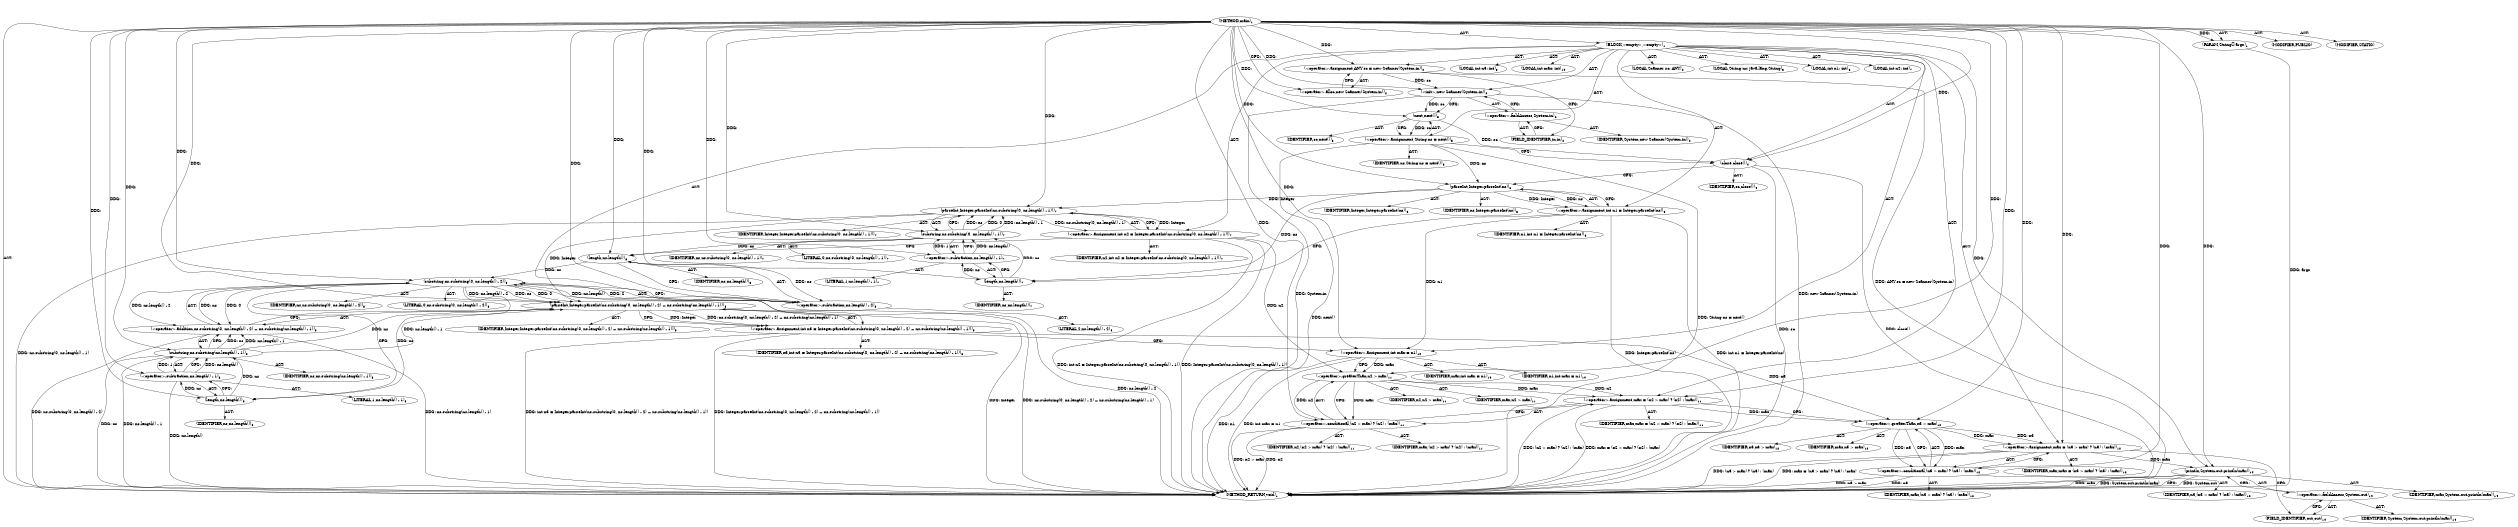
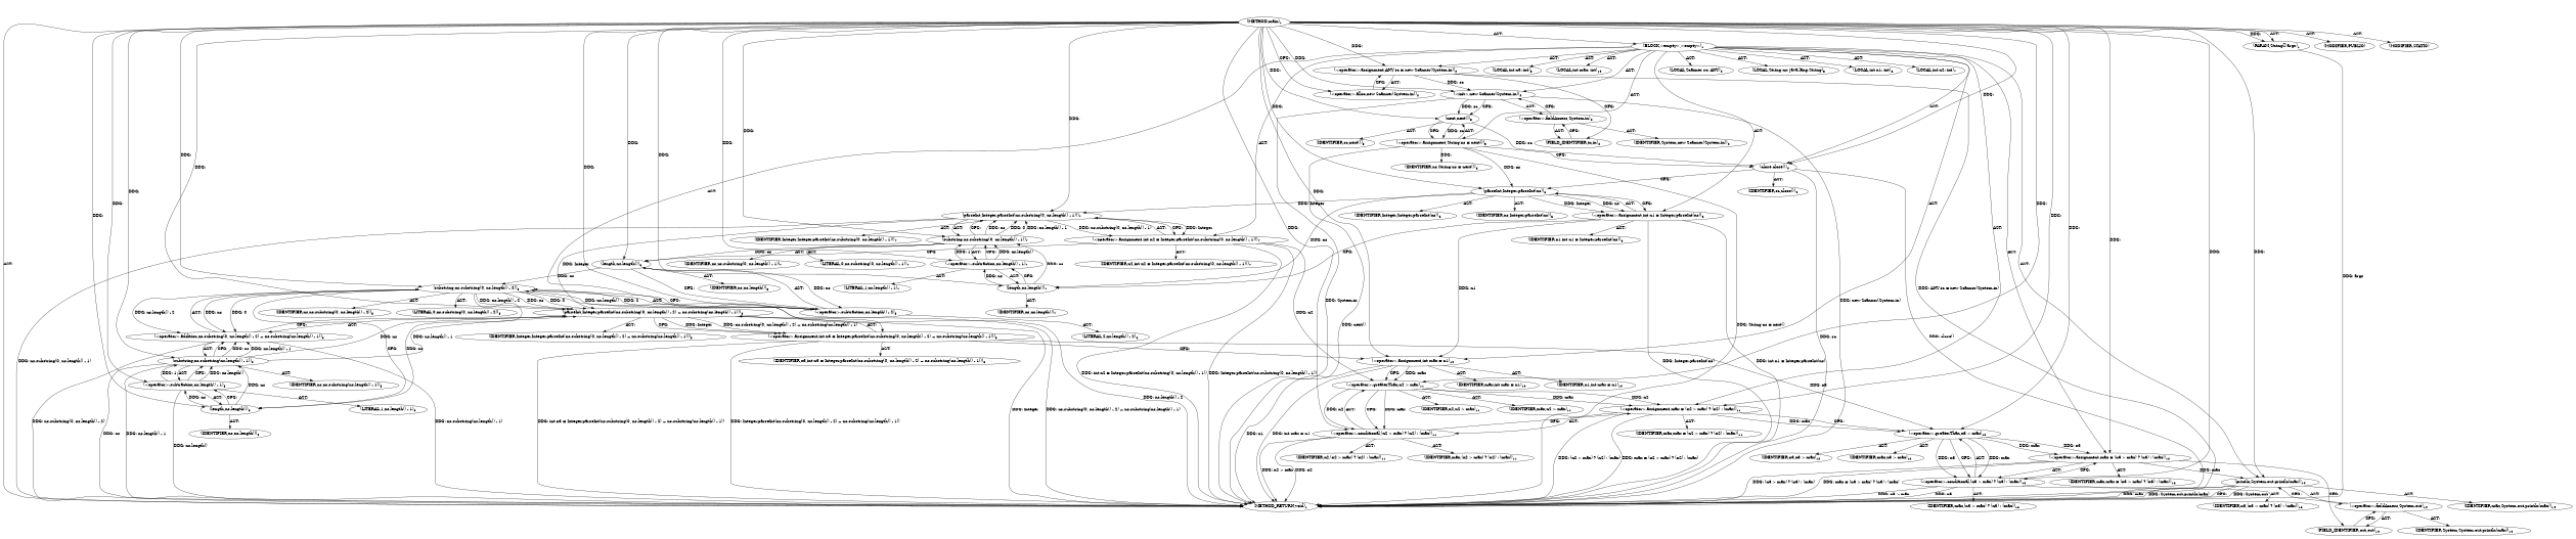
  digraph {
    n1 [label=<(METHOD,main)<SUB>1</SUB>>]
    n2 [label=<(PARAM,String[] args)<SUB>1</SUB>>]
    n3 [label=<(BLOCK,&lt;empty&gt;,&lt;empty&gt;)<SUB>1</SUB>>]
    n4 [label=<(&lt;operator&gt;.assignment,ANY sc = new Scanner(System.in))<SUB>2</SUB>>]
    n5 [label=<(&lt;operator&gt;.alloc,new Scanner(System.in))<SUB>2</SUB>>]
    n6 [label=<(&lt;init&gt;,new Scanner(System.in))<SUB>2</SUB>>]
    n7 [label=<(next,next())<SUB>3</SUB>>]
    n8 [label=<(close,close())<SUB>4</SUB>>]
    n9 [label=<(parseInt,Integer.parseInt(ns))<SUB>6</SUB>>]
    n10 [label=<(parseInt,Integer.parseInt(ns.substring(0, ns.length() - 1)))<SUB>7</SUB>>]
    n11 [label=<(substring,ns.substring(0, ns.length() - 1))<SUB>7</SUB>>]
    n12 [label=<(&lt;operator&gt;.subtraction,ns.length() - 1)<SUB>7</SUB>>]
    n13 [label=<(length,ns.length())<SUB>7</SUB>>]
    n14 [label=<(parseInt,Integer.parseInt(ns.substring(0, ns.length() - 2) + ns.substring(ns.length() - 1)))<SUB>8</SUB>>]
    n15 [label=<(substring,ns.substring(0, ns.length() - 2))<SUB>8</SUB>>]
    n16 [label=<(&lt;operator&gt;.subtraction,ns.length() - 2)<SUB>8</SUB>>]
    n17 [label=<(length,ns.length())<SUB>8</SUB>>]
    n18 [label=<(substring,ns.substring(ns.length() - 1))<SUB>8</SUB>>]
    n19 [label=<(&lt;operator&gt;.subtraction,ns.length() - 1)<SUB>8</SUB>>]
    n20 [label=<(length,ns.length())<SUB>8</SUB>>]
    n21 [label=<(&lt;operator&gt;.assignment,int max = n1)<SUB>10</SUB>>]
    n22 [label=<(&lt;operator&gt;.assignment,max = (n2 &gt; max) ? (n2) : (max))<SUB>11</SUB>>]
    n23 [label=<(&lt;operator&gt;.conditional,(n2 &gt; max) ? (n2) : (max))<SUB>11</SUB>>]
    n24 [label=<(&lt;operator&gt;.greaterThan,n2 &gt; max)<SUB>11</SUB>>]
    n25 [label=<(&lt;operator&gt;.assignment,max = (n3 &gt; max) ? (n3) : (max))<SUB>12</SUB>>]
    n26 [label=<(&lt;operator&gt;.conditional,(n3 &gt; max) ? (n3) : (max))<SUB>12</SUB>>]
    n27 [label=<(&lt;operator&gt;.greaterThan,n3 &gt; max)<SUB>12</SUB>>]
    n28 [label=<(println,System.out.println(max))<SUB>14</SUB>>]
    n29 [label=<(MODIFIER,PUBLIC)>]
    n30 [label=<(MODIFIER,STATIC)>]
    n31 [label=<(METHOD_RETURN,void)<SUB>1</SUB>>]
    n32 [label=<(LOCAL,Scanner sc: ANY)<SUB>2</SUB>>]
    n33 [label=<(LOCAL,String ns: java.lang.String)<SUB>3</SUB>>]
    n34 [label=<(&lt;operator&gt;.assignment,String ns = next())<SUB>3</SUB>>]
    n35 [label=<(LOCAL,int n1: int)<SUB>6</SUB>>]
    n36 [label=<(&lt;operator&gt;.assignment,int n1 = Integer.parseInt(ns))<SUB>6</SUB>>]
    n37 [label=<(LOCAL,int n2: int)<SUB>7</SUB>>]
    n38 [label=<(&lt;operator&gt;.assignment,int n2 = Integer.parseInt(ns.substring(0, ns.length() - 1)))<SUB>7</SUB>>]
    n39 [label=<(LOCAL,int n3: int)<SUB>8</SUB>>]
    n40 [label=<(&lt;operator&gt;.assignment,int n3 = Integer.parseInt(ns.substring(0, ns.length() - 2) + ns.substring(ns.length() - 1)))<SUB>8</SUB>>]
    n41 [label=<(LOCAL,int max: int)<SUB>10</SUB>>]
    n42 [label=<(FIELD_IDENTIFIER,in,in)<SUB>2</SUB>>]
    n43 [label=<(&lt;operator&gt;.fieldAccess,System.in)<SUB>2</SUB>>]
    n44 [label=<(IDENTIFIER,sc,next())<SUB>3</SUB>>]
    n45 [label=<(IDENTIFIER,sc,close())<SUB>4</SUB>>]
    n46 [label=<(IDENTIFIER,Integer,Integer.parseInt(ns))<SUB>6</SUB>>]
    n47 [label=<(IDENTIFIER,ns,Integer.parseInt(ns))<SUB>6</SUB>>]
    n48 [label=<(IDENTIFIER,Integer,Integer.parseInt(ns.substring(0, ns.length() - 1)))<SUB>7</SUB>>]
    n49 [label=<(IDENTIFIER,ns,ns.substring(0, ns.length() - 1))<SUB>7</SUB>>]
    n50 [label=<(LITERAL,0,ns.substring(0, ns.length() - 1))<SUB>7</SUB>>]
    n51 [label=<(LITERAL,1,ns.length() - 1)<SUB>7</SUB>>]
    n52 [label=<(IDENTIFIER,ns,ns.length())<SUB>7</SUB>>]
    n53 [label=<(IDENTIFIER,Integer,Integer.parseInt(ns.substring(0, ns.length() - 2) + ns.substring(ns.length() - 1)))<SUB>8</SUB>>]
    n54 [label=<(&lt;operator&gt;.addition,ns.substring(0, ns.length() - 2) + ns.substring(ns.length() - 1))<SUB>8</SUB>>]
    n55 [label=<(IDENTIFIER,ns,ns.substring(0, ns.length() - 2))<SUB>8</SUB>>]
    n56 [label=<(LITERAL,0,ns.substring(0, ns.length() - 2))<SUB>8</SUB>>]
    n57 [label=<(LITERAL,2,ns.length() - 2)<SUB>8</SUB>>]
    n58 [label=<(IDENTIFIER,ns,ns.length())<SUB>8</SUB>>]
    n59 [label=<(IDENTIFIER,ns,ns.substring(ns.length() - 1))<SUB>8</SUB>>]
    n60 [label=<(LITERAL,1,ns.length() - 1)<SUB>8</SUB>>]
    n61 [label=<(IDENTIFIER,ns,ns.length())<SUB>8</SUB>>]
    n62 [label=<(IDENTIFIER,max,int max = n1)<SUB>10</SUB>>]
    n63 [label=<(IDENTIFIER,n1,int max = n1)<SUB>10</SUB>>]
    n64 [label=<(IDENTIFIER,max,max = (n2 &gt; max) ? (n2) : (max))<SUB>11</SUB>>]
    n65 [label=<(IDENTIFIER,n2,(n2 &gt; max) ? (n2) : (max))<SUB>11</SUB>>]
    n66 [label=<(IDENTIFIER,max,(n2 &gt; max) ? (n2) : (max))<SUB>11</SUB>>]
    n67 [label=<(IDENTIFIER,n2,n2 &gt; max)<SUB>11</SUB>>]
    n68 [label=<(IDENTIFIER,max,n2 &gt; max)<SUB>11</SUB>>]
    n69 [label=<(IDENTIFIER,max,max = (n3 &gt; max) ? (n3) : (max))<SUB>12</SUB>>]
    n70 [label=<(FIELD_IDENTIFIER,out,out)<SUB>14</SUB>>]
    n71 [label=<(IDENTIFIER,n3,(n3 &gt; max) ? (n3) : (max))<SUB>12</SUB>>]
    n72 [label=<(IDENTIFIER,max,(n3 &gt; max) ? (n3) : (max))<SUB>12</SUB>>]
    n73 [label=<(IDENTIFIER,n3,n3 &gt; max)<SUB>12</SUB>>]
    n74 [label=<(IDENTIFIER,max,n3 &gt; max)<SUB>12</SUB>>]
    n75 [label=<(&lt;operator&gt;.fieldAccess,System.out)<SUB>14</SUB>>]
    n76 [label=<(IDENTIFIER,max,System.out.println(max))<SUB>14</SUB>>]
    n77 [label=<(IDENTIFIER,ns,String ns = next())<SUB>3</SUB>>]
    n78 [label=<(IDENTIFIER,n1,int n1 = Integer.parseInt(ns))<SUB>6</SUB>>]
    n79 [label=<(IDENTIFIER,n2,int n2 = Integer.parseInt(ns.substring(0, ns.length() - 1)))<SUB>7</SUB>>]
    n80 [label=<(IDENTIFIER,n3,int n3 = Integer.parseInt(ns.substring(0, ns.length() - 2) + ns.substring(ns.length() - 1)))<SUB>8</SUB>>]
    n81 [label=<(IDENTIFIER,System,new Scanner(System.in))<SUB>2</SUB>>]
    n82 [label=<(IDENTIFIER,System,System.out.println(max))<SUB>14</SUB>>]
    n1 -> n2 [label="AST: "]
    n1 -> n2 [label="DDG: "]
    n1 -> n3 [label="AST: "]
    n1 -> n4 [label="DDG: "]
    n1 -> n5 [label="CFG: "]
    n1 -> n6 [label="DDG: "]
    n1 -> n7 [label="DDG: "]
    n1 -> n8 [label="DDG: "]
    n1 -> n9 [label="DDG: "]
    n1 -> n10 [label="DDG: "]
    n1 -> n11 [label="DDG: "]
    n1 -> n12 [label="DDG: "]
    n1 -> n13 [label="DDG: "]
    n1 -> n14 [label="DDG: "]
    n1 -> n15 [label="DDG: "]
    n1 -> n16 [label="DDG: "]
    n1 -> n17 [label="DDG: "]
    n1 -> n18 [label="DDG: "]
    n1 -> n19 [label="DDG: "]
    n1 -> n20 [label="DDG: "]
    n1 -> n21 [label="DDG: "]
    n1 -> n22 [label="DDG: "]
    n1 -> n23 [label="DDG: "]
    n1 -> n24 [label="DDG: "]
    n1 -> n25 [label="DDG: "]
    n1 -> n26 [label="DDG: "]
    n1 -> n27 [label="DDG: "]
    n1 -> n28 [label="DDG: "]
    n1 -> n29 [label="AST: "]
    n1 -> n30 [label="AST: "]
    n1 -> n31 [label="AST: "]
    n2 -> n31 [label="DDG: args"]
    n3 -> n4 [label="AST: "]
    n3 -> n6 [label="AST: "]
    n3 -> n8 [label="AST: "]
    n3 -> n21 [label="AST: "]
    n3 -> n22 [label="AST: "]
    n3 -> n25 [label="AST: "]
-   n3 -> n28 [label="DDG: "]
+   n3 -> n28 [label="AST: "]
    n3 -> n32 [label="AST: "]
    n3 -> n33 [label="AST: "]
    n3 -> n34 [label="AST: "]
    n3 -> n35 [label="AST: "]
    n3 -> n36 [label="AST: "]
    n3 -> n37 [label="AST: "]
    n3 -> n38 [label="AST: "]
    n3 -> n39 [label="AST: "]
    n3 -> n40 [label="AST: "]
    n3 -> n41 [label="AST: "]
    n4 -> n5 [label="AST: "]
    n4 -> n6 [label="DDG: sc"]
    n4 -> n31 [label="DDG: ANY sc = new Scanner(System.in)"]
    n4 -> n42 [label="CFG: "]
    n5 -> n4 [label="CFG: "]
    n6 -> n7 [label="CFG: "]
    n6 -> n7 [label="DDG: sc"]
    n6 -> n31 [label="DDG: System.in"]
    n6 -> n31 [label="DDG: new Scanner(System.in)"]
    n6 -> n43 [label="AST: "]
    n7 -> n8 [label="DDG: sc"]
    n7 -> n34 [label="CFG: "]
    n7 -> n34 [label="DDG: sc"]
    n7 -> n44 [label="AST: "]
    n8 -> n9 [label="CFG: "]
    n8 -> n31 [label="DDG: sc"]
    n8 -> n31 [label="DDG: close()"]
    n8 -> n45 [label="AST: "]
    n9 -> n10 [label="DDG: Integer"]
    n9 -> n13 [label="DDG: ns"]
    n9 -> n36 [label="CFG: "]
    n9 -> n36 [label="DDG: Integer"]
    n9 -> n36 [label="DDG: ns"]
    n9 -> n46 [label="AST: "]
    n9 -> n47 [label="AST: "]
    n10 -> n11 [label="AST: "]
    n10 -> n14 [label="DDG: Integer"]
    n10 -> n31 [label="DDG: ns.substring(0, ns.length() - 1)"]
    n10 -> n38 [label="CFG: "]
    n10 -> n38 [label="DDG: Integer"]
    n10 -> n38 [label="DDG: ns.substring(0, ns.length() - 1)"]
    n10 -> n48 [label="AST: "]
    n11 -> n10 [label="CFG: "]
    n11 -> n10 [label="DDG: ns"]
    n11 -> n10 [label="DDG: 0"]
    n11 -> n10 [label="DDG: ns.length() - 1"]
    n11 -> n12 [label="AST: "]
    n11 -> n17 [label="DDG: ns"]
    n11 -> n49 [label="AST: "]
    n11 -> n50 [label="AST: "]
    n12 -> n11 [label="CFG: "]
    n12 -> n11 [label="DDG: ns.length()"]
    n12 -> n11 [label="DDG: 1"]
    n12 -> n13 [label="AST: "]
    n12 -> n51 [label="AST: "]
    n13 -> n11 [label="DDG: ns"]
    n13 -> n12 [label="CFG: "]
    n13 -> n12 [label="DDG: ns"]
    n13 -> n52 [label="AST: "]
    n14 -> n31 [label="DDG: Integer"]
    n14 -> n31 [label="DDG: ns.substring(0, ns.length() - 2) + ns.substring(ns.length() - 1)"]
    n14 -> n40 [label="CFG: "]
    n14 -> n40 [label="DDG: Integer"]
    n14 -> n40 [label="DDG: ns.substring(0, ns.length() - 2) + ns.substring(ns.length() - 1)"]
    n14 -> n53 [label="AST: "]
    n14 -> n54 [label="AST: "]
    n15 -> n14 [label="DDG: ns"]
    n15 -> n14 [label="DDG: 0"]
    n15 -> n14 [label="DDG: ns.length() - 2"]
    n15 -> n16 [label="AST: "]
    n15 -> n20 [label="CFG: "]
    n15 -> n20 [label="DDG: ns"]
    n15 -> n31 [label="DDG: ns.length() - 2"]
    n15 -> n54 [label="DDG: ns"]
    n15 -> n54 [label="DDG: 0"]
    n15 -> n54 [label="DDG: ns.length() - 2"]
    n15 -> n55 [label="AST: "]
    n15 -> n56 [label="AST: "]
    n16 -> n15 [label="CFG: "]
    n16 -> n15 [label="DDG: ns.length()"]
    n16 -> n15 [label="DDG: 2"]
    n16 -> n17 [label="AST: "]
    n16 -> n57 [label="AST: "]
    n17 -> n15 [label="DDG: ns"]
    n17 -> n16 [label="CFG: "]
    n17 -> n16 [label="DDG: ns"]
    n17 -> n58 [label="AST: "]
    n18 -> n14 [label="DDG: ns"]
    n18 -> n14 [label="DDG: ns.length() - 1"]
    n18 -> n19 [label="AST: "]
    n18 -> n31 [label="DDG: ns"]
    n18 -> n31 [label="DDG: ns.length() - 1"]
    n18 -> n54 [label="CFG: "]
    n18 -> n54 [label="DDG: ns"]
    n18 -> n54 [label="DDG: ns.length() - 1"]
    n18 -> n59 [label="AST: "]
    n19 -> n18 [label="CFG: "]
    n19 -> n18 [label="DDG: ns.length()"]
    n19 -> n18 [label="DDG: 1"]
    n19 -> n20 [label="AST: "]
    n19 -> n31 [label="DDG: ns.length()"]
    n19 -> n60 [label="AST: "]
    n20 -> n18 [label="DDG: ns"]
    n20 -> n19 [label="CFG: "]
    n20 -> n19 [label="DDG: ns"]
    n20 -> n61 [label="AST: "]
    n21 -> n24 [label="CFG: "]
    n21 -> n24 [label="DDG: max"]
    n21 -> n31 [label="DDG: n1"]
    n21 -> n31 [label="DDG: int max = n1"]
    n21 -> n62 [label="AST: "]
    n21 -> n63 [label="AST: "]
    n22 -> n23 [label="AST: "]
    n22 -> n27 [label="CFG: "]
    n22 -> n27 [label="DDG: max"]
    n22 -> n31 [label="DDG: (n2 &gt; max) ? (n2) : (max)"]
    n22 -> n31 [label="DDG: max = (n2 &gt; max) ? (n2) : (max)"]
    n22 -> n64 [label="AST: "]
    n23 -> n22 [label="CFG: "]
    n23 -> n24 [label="AST: "]
    n23 -> n31 [label="DDG: n2 &gt; max"]
    n23 -> n31 [label="DDG: n2"]
    n23 -> n65 [label="AST: "]
    n23 -> n66 [label="AST: "]
    n24 -> n22 [label="DDG: n2"]
    n24 -> n22 [label="DDG: max"]
    n24 -> n23 [label="CFG: "]
    n24 -> n23 [label="DDG: n2"]
    n24 -> n23 [label="DDG: max"]
    n24 -> n67 [label="AST: "]
    n24 -> n68 [label="AST: "]
    n25 -> n26 [label="AST: "]
    n25 -> n28 [label="DDG: max"]
    n25 -> n31 [label="DDG: (n3 &gt; max) ? (n3) : (max)"]
    n25 -> n31 [label="DDG: max = (n3 &gt; max) ? (n3) : (max)"]
    n25 -> n69 [label="AST: "]
    n25 -> n70 [label="CFG: "]
    n26 -> n25 [label="CFG: "]
    n26 -> n27 [label="AST: "]
    n26 -> n31 [label="DDG: n3 &gt; max"]
    n26 -> n31 [label="DDG: n3"]
    n26 -> n71 [label="AST: "]
    n26 -> n72 [label="AST: "]
    n27 -> n25 [label="DDG: n3"]
    n27 -> n25 [label="DDG: max"]
    n27 -> n26 [label="CFG: "]
    n27 -> n26 [label="DDG: n3"]
    n27 -> n26 [label="DDG: max"]
    n27 -> n73 [label="AST: "]
    n27 -> n74 [label="AST: "]
    n28 -> n31 [label="CFG: "]
    n28 -> n31 [label="DDG: System.out"]
    n28 -> n31 [label="DDG: max"]
    n28 -> n31 [label="DDG: System.out.println(max)"]
    n28 -> n75 [label="AST: "]
    n28 -> n76 [label="AST: "]
    n34 -> n7 [label="AST: "]
    n34 -> n8 [label="CFG: "]
    n34 -> n9 [label="DDG: ns"]
    n34 -> n31 [label="DDG: next()"]
    n34 -> n31 [label="DDG: String ns = next()"]
-   n34 -> n77 [label="AST: "]
+   n34 -> n77 [label="DDG: "]
    n36 -> n9 [label="AST: "]
    n36 -> n13 [label="CFG: "]
    n36 -> n21 [label="DDG: n1"]
    n36 -> n31 [label="DDG: Integer.parseInt(ns)"]
    n36 -> n31 [label="DDG: int n1 = Integer.parseInt(ns)"]
    n36 -> n78 [label="AST: "]
    n38 -> n10 [label="AST: "]
    n38 -> n17 [label="CFG: "]
    n38 -> n24 [label="DDG: n2"]
    n38 -> n31 [label="DDG: Integer.parseInt(ns.substring(0, ns.length() - 1))"]
    n38 -> n31 [label="DDG: int n2 = Integer.parseInt(ns.substring(0, ns.length() - 1))"]
    n38 -> n79 [label="AST: "]
    n40 -> n14 [label="AST: "]
    n40 -> n21 [label="CFG: "]
    n40 -> n27 [label="DDG: n3"]
    n40 -> n31 [label="DDG: Integer.parseInt(ns.substring(0, ns.length() - 2) + ns.substring(ns.length() - 1))"]
    n40 -> n31 [label="DDG: int n3 = Integer.parseInt(ns.substring(0, ns.length() - 2) + ns.substring(ns.length() - 1))"]
    n40 -> n80 [label="AST: "]
    n42 -> n43 [label="CFG: "]
    n43 -> n6 [label="CFG: "]
    n43 -> n42 [label="AST: "]
    n43 -> n81 [label="AST: "]
    n54 -> n14 [label="CFG: "]
    n54 -> n15 [label="AST: "]
    n54 -> n18 [label="AST: "]
    n54 -> n31 [label="DDG: ns.substring(0, ns.length() - 2)"]
    n54 -> n31 [label="DDG: ns.substring(ns.length() - 1)"]
    n70 -> n75 [label="CFG: "]
    n75 -> n28 [label="CFG: "]
    n75 -> n70 [label="AST: "]
    n75 -> n82 [label="AST: "]
  }
